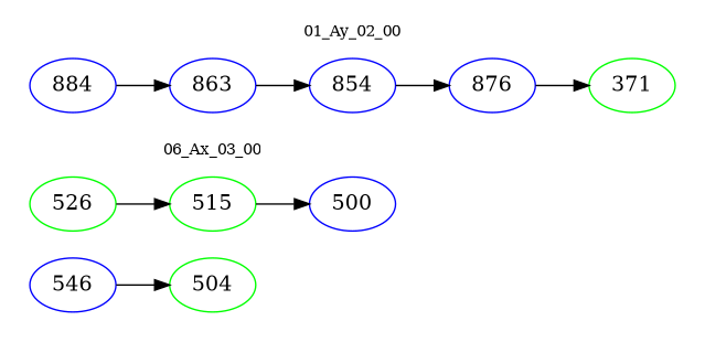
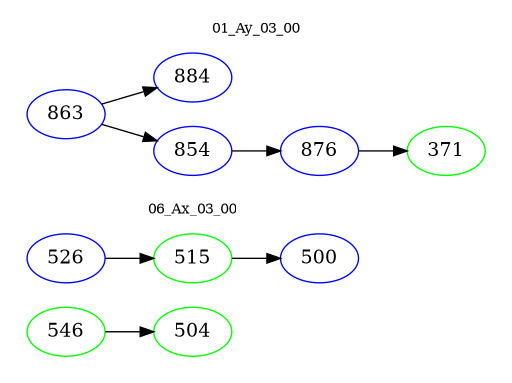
  digraph {
    rankdir=LR
    node [color=blue]
    edge [color=black]
-   n1 [color=green label=526]
-   n2 [label=546]
+   n1 [label=526]
+   n2 [color=green label=546]
    n3 [color=green label=515]
    n4 [color=green label=504]
    n5 [label=500]
    n6 [label=854]
    n7 [label=863]
    n8 [label=876]
    n9 [label=884]
    n10 [color=green label=371]
    subgraph cluster_1 {
      color=white
      fontsize=10
      label="06_Ax_03_00"
      n1
      n2
      n3
      n4
      n5
    }
    subgraph cluster_2 {
      color=white
      fontsize=10
-     label="01_Ay_02_00"
+     label="01_Ay_03_00"
      n6
      n7
      n8
      n9
      n10
    }
    n1 -> n3
    n2 -> n4
    n3 -> n5
    n6 -> n8
    n7 -> n6
-   n9 -> n7
+   n7 -> n9
    n8 -> n10
  }
